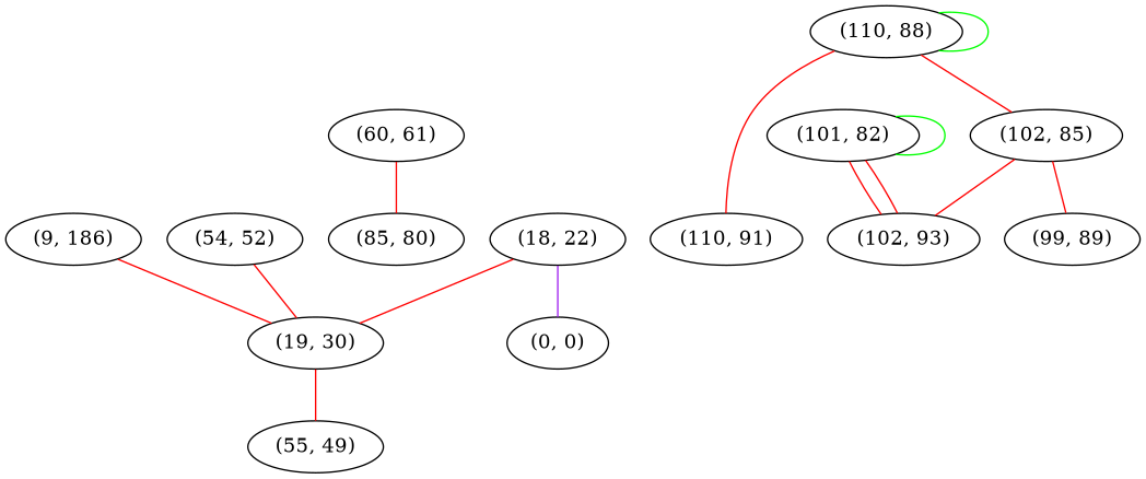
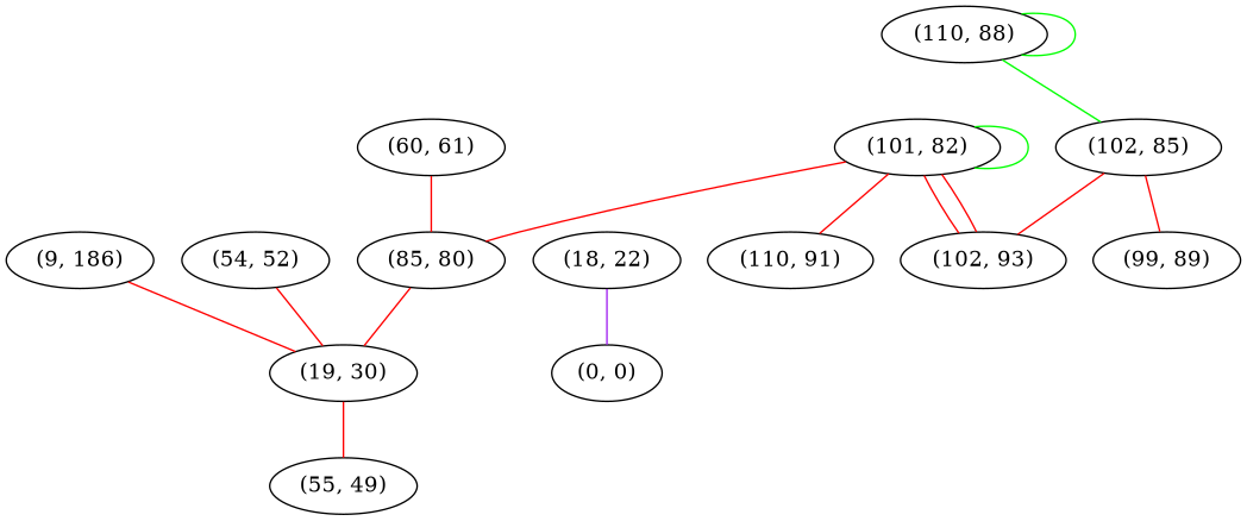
  graph {
    edge [color=red weight=1]
    "(9, 186)"
    "(19, 30)"
    "(55, 49)"
    "(54, 52)"
    "(60, 61)"
    "(85, 80)"
    "(18, 22)"
    "(0, 0)"
    "(101, 82)"
    n10 [label="(102, 93)"]
    "(110, 88)"
    "(102, 85)"
    "(110, 91)"
    "(99, 89)"
    "(9, 186)" -- "(19, 30)"
    "(19, 30)" -- "(55, 49)"
    "(54, 52)" -- "(19, 30)"
    "(60, 61)" -- "(85, 80)"
-   "(18, 22)" -- "(19, 30)"
+   "(85, 80)" -- "(19, 30)"
    "(18, 22)" -- "(0, 0)" [color=purple weight=4]
+   "(101, 82)" -- "(85, 80)"
    "(101, 82)" -- "(101, 82)" [color=green weight=2]
    "(101, 82)" -- n10
    "(101, 82)" -- n10
    "(110, 88)" -- "(110, 88)" [color=green weight=2]
-   "(110, 88)" -- "(102, 85)"
-   "(110, 88)" -- "(110, 91)"
+   "(110, 88)" -- "(102, 85)" [color=green]
+   "(101, 82)" -- "(110, 91)"
    "(102, 85)" -- n10
    "(102, 85)" -- "(99, 89)"
  }
